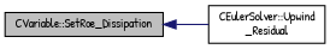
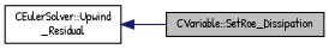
  digraph {
    rankdir=LR
    fontname="Patrick Hand"
    node [color=black fontname="Patrick Hand" fontsize=10 shape=record style=filled]
    n1 [fillcolor=grey75 fontcolor=black height=0.2 label="CVariable::SetRoe_Dissipation" width=0.4]
    n2 [fillcolor=white height=0.2 label="CEulerSolver::Upwind\l_Residual" width=0.4]
-   n1 -> n2 [color=midnightblue dir=back fontname="Patrick Hand" fontsize=10 labelfontname=Helvetica labelfontsize=10 style=solid]
+   n2 -> n1 [color=midnightblue dir=back fontname="Patrick Hand" fontsize=10 labelfontname=Helvetica labelfontsize=10 style=solid]
  }
